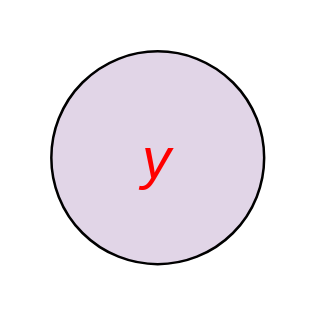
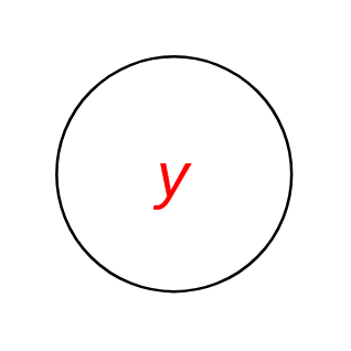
  <mxCell id="0" />
  <mxCell id="1" parent="0" />
- <mxCell id="2" value="&lt;i&gt;&lt;font color=&quot;#ff0000&quot; style=&quot;font-size: 23px;&quot;&gt;y&lt;/font&gt;&lt;/i&gt;" style="ellipse;whiteSpace=wrap;html=1;fillColor=#e1d5e7;" parent="1" vertex="1"><mxGeometry x="20" y="20" width="85" height="85" as="geometry" /></mxCell>
+ <mxCell id="2" value="&lt;i&gt;&lt;font color=&quot;#ff0000&quot; style=&quot;font-size: 23px;&quot;&gt;y&lt;/font&gt;&lt;/i&gt;" style="ellipse;whiteSpace=wrap;html=1;" parent="1" vertex="1"><mxGeometry x="20" y="20" width="85" height="85" as="geometry" /></mxCell>
